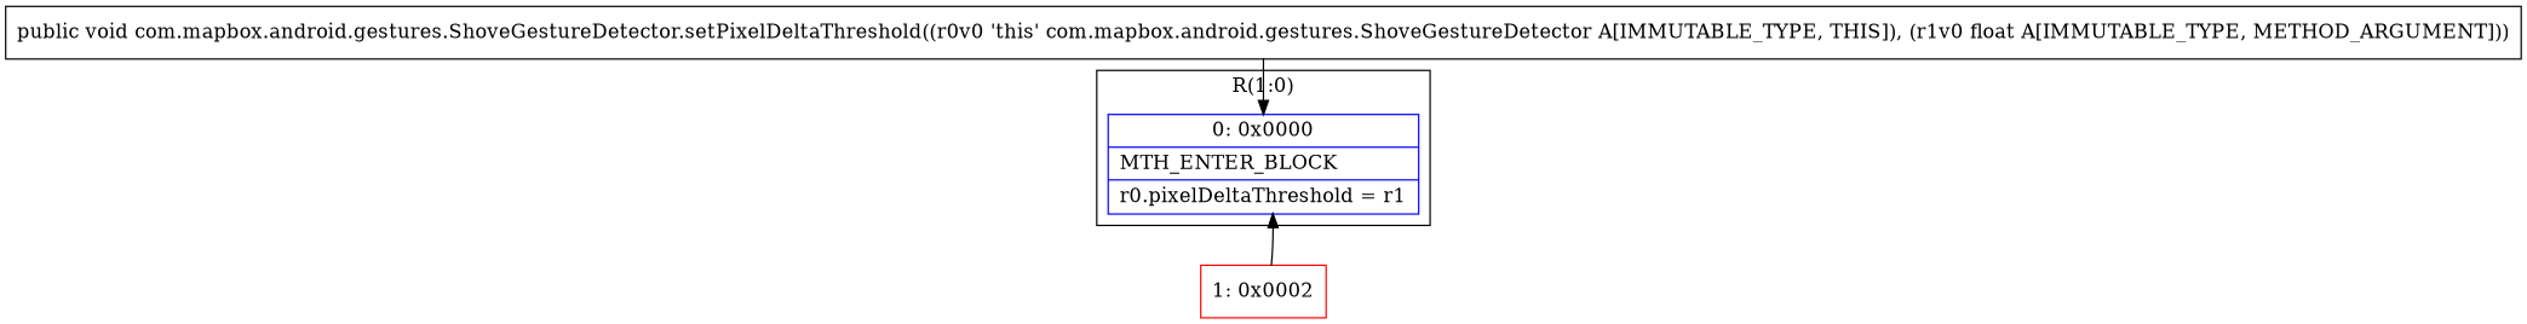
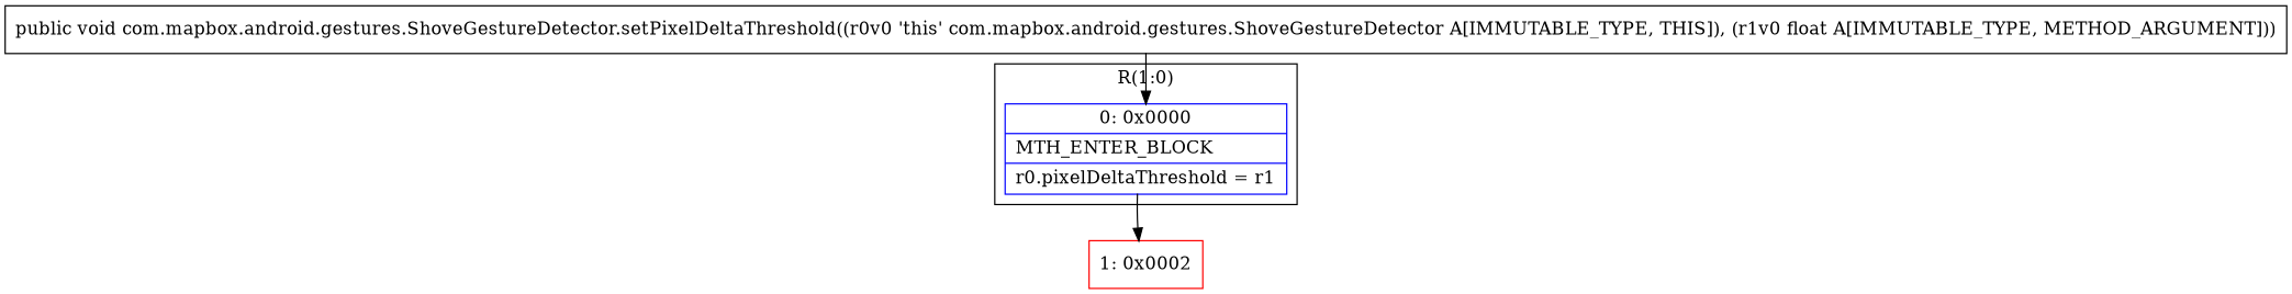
  digraph {
    node [shape=record]
    n1 [color=blue label="{0\:\ 0x0000|MTH_ENTER_BLOCK\l|r0.pixelDeltaThreshold = r1\l}"]
    n2 [color=red label="{1\:\ 0x0002}"]
    n3 [label="{public void com.mapbox.android.gestures.ShoveGestureDetector.setPixelDeltaThreshold((r0v0 'this' com.mapbox.android.gestures.ShoveGestureDetector A[IMMUTABLE_TYPE, THIS]), (r1v0 float A[IMMUTABLE_TYPE, METHOD_ARGUMENT])) }"]
    subgraph cluster_1 {
      label="R(1:0)"
      n1
    }
-   n2 -> n1
+   n1 -> n2
    n3 -> n1
  }
